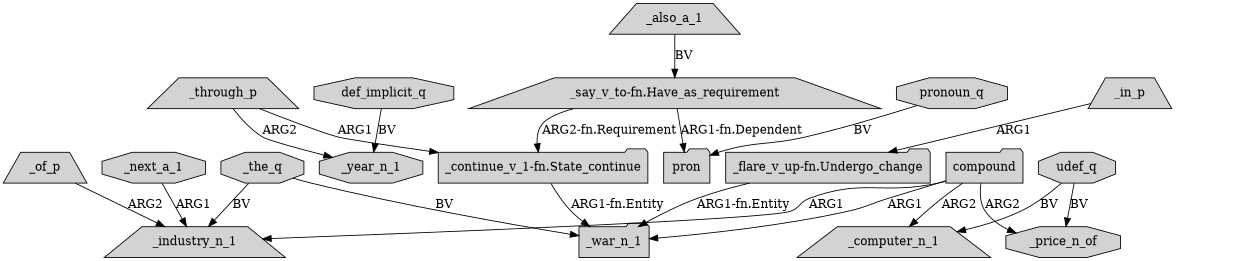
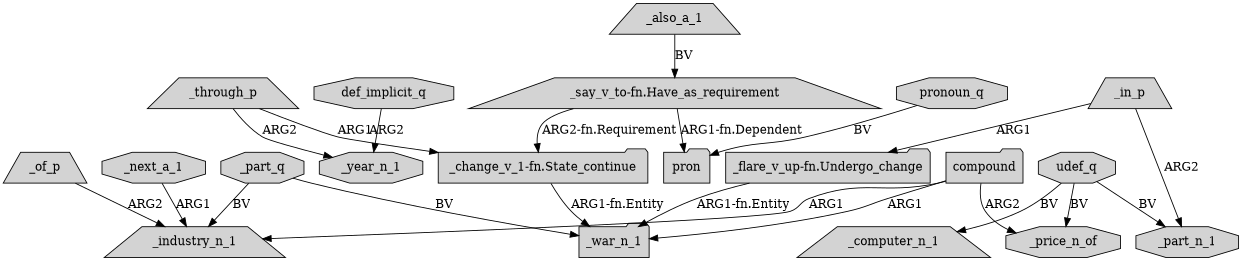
  digraph {
    node [shape=octagon style=filled]
    _of_p [shape=trapezium]
    _industry_n_1 [shape=trapezium]
-   _the_q
+   _the_q [label=_part_q]
    _war_n_1 [shape=folder]
    udef_q
+   _part_n_1
    _price_n_of
    _computer_n_1 [shape=trapezium]
    def_implicit_q
    _year_n_1
    compound [shape=folder]
-   "_continue_v_1-fn.State_continue" [shape=folder]
+   "_continue_v_1-fn.State_continue" [shape=folder label="_change_v_1-fn.State_continue"]
    _through_p [shape=trapezium]
    pron [shape=folder]
    pronoun_q
    _in_p [shape=trapezium]
    "_flare_v_up-fn.Undergo_change" [shape=folder]
    "_say_v_to-fn.Have_as_requirement" [shape=trapezium]
    _next_a_1
    _also_a_1 [shape=trapezium]
    _of_p -> _industry_n_1 [label=ARG2]
    _the_q -> _industry_n_1 [label=BV]
    _the_q -> _war_n_1 [label=BV]
+   udef_q -> _part_n_1 [label=BV]
    udef_q -> _price_n_of [label=BV]
    udef_q -> _computer_n_1 [label=BV]
-   def_implicit_q -> _year_n_1 [label=BV]
+   def_implicit_q -> _year_n_1 [label=ARG2]
    compound -> _industry_n_1 [label=ARG1]
    compound -> _war_n_1 [label=ARG1]
    compound -> _price_n_of [label=ARG2]
-   compound -> _computer_n_1 [label=ARG2]
    "_continue_v_1-fn.State_continue" -> _war_n_1 [label="ARG1-fn.Entity"]
    _through_p -> _year_n_1 [label=ARG2]
    _through_p -> "_continue_v_1-fn.State_continue" [label=ARG1]
    pronoun_q -> pron [label=BV]
+   _in_p -> _part_n_1 [label=ARG2]
    _in_p -> "_flare_v_up-fn.Undergo_change" [label=ARG1]
    "_flare_v_up-fn.Undergo_change" -> _war_n_1 [label="ARG1-fn.Entity"]
    "_say_v_to-fn.Have_as_requirement" -> "_continue_v_1-fn.State_continue" [label="ARG2-fn.Requirement"]
    "_say_v_to-fn.Have_as_requirement" -> pron [label="ARG1-fn.Dependent"]
    _next_a_1 -> _industry_n_1 [label=ARG1]
    _also_a_1 -> "_say_v_to-fn.Have_as_requirement" [label=BV]
  }
